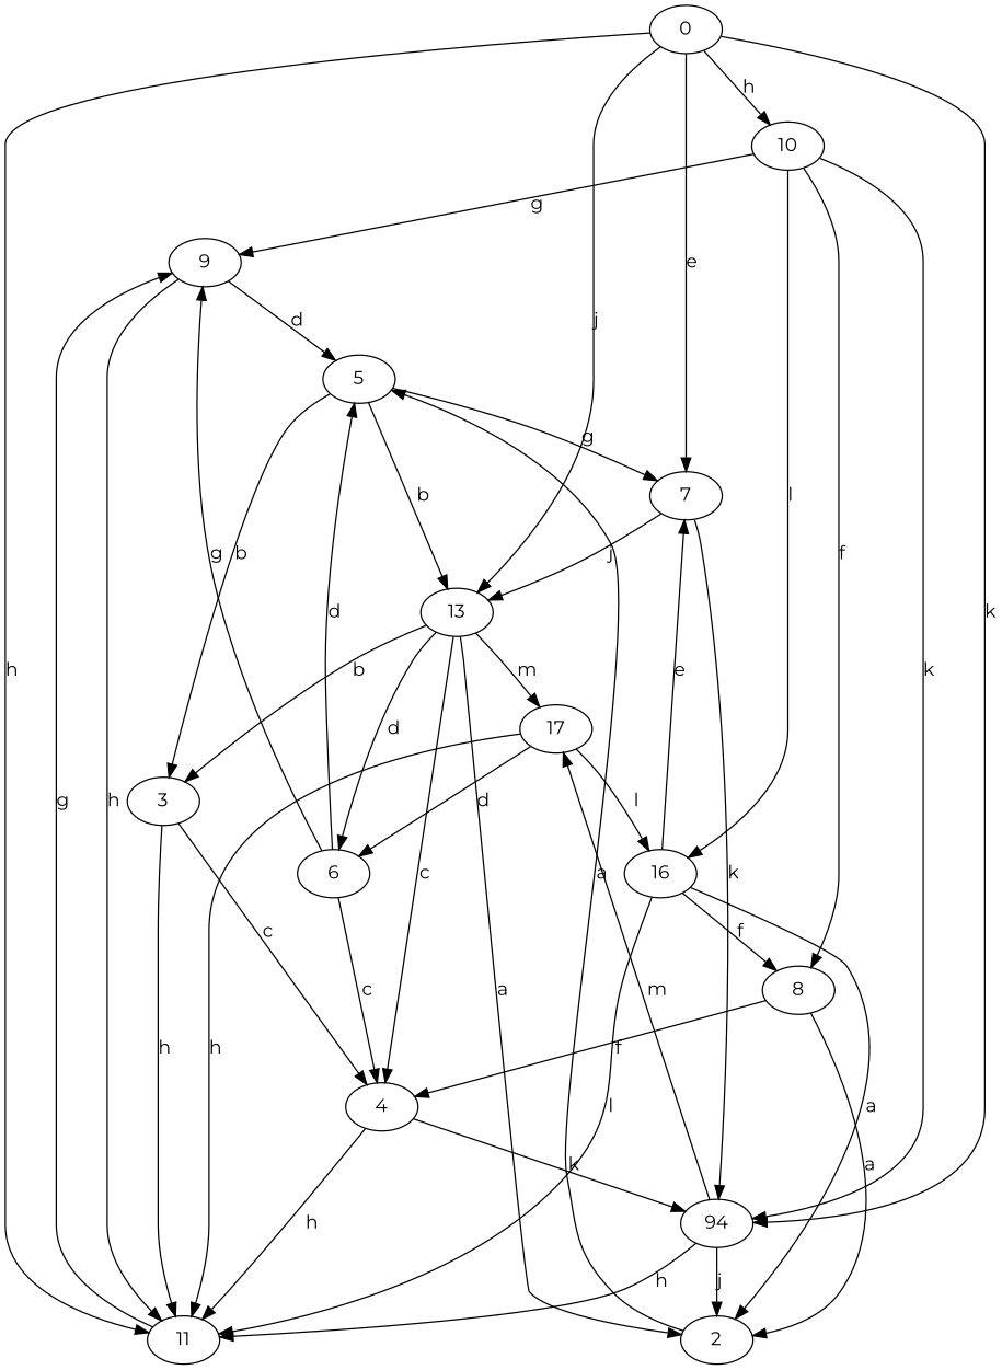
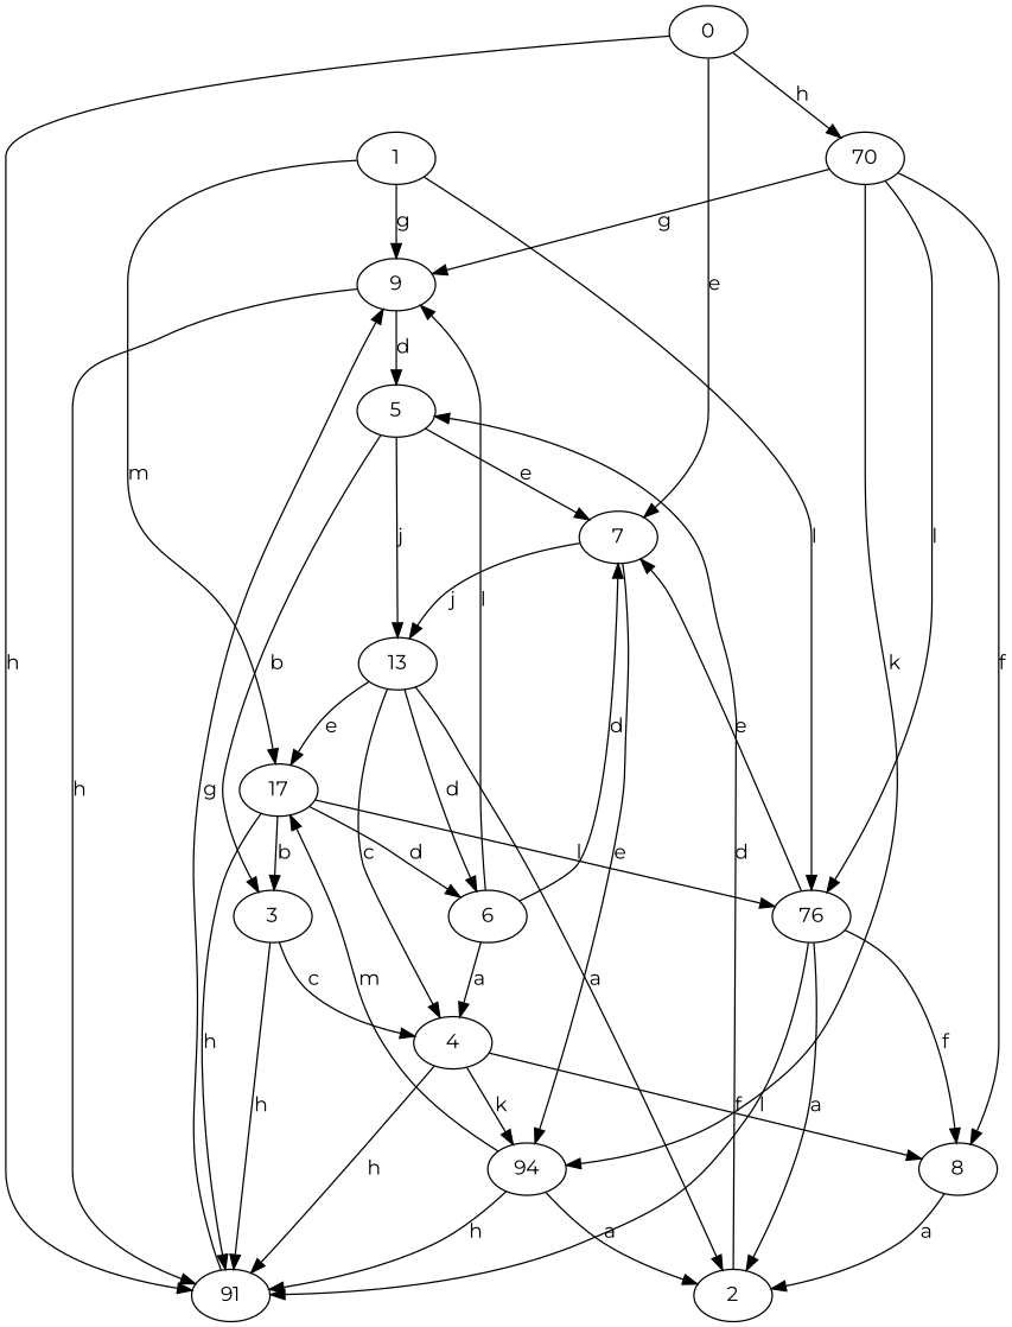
  strict digraph {
    fontname=Montserrat
    node [fontname=Montserrat]
    edge [fontname=Montserrat]
+   1
    9
-   16
+   16 [label=76]
    17
    5
-   11
+   11 [label=91]
    2
    8
    7
    6
    3
    13
    4
    n14 [label=94]
    0
-   10
+   10 [label=70]
+   1 -> 9 [label=g]
+   1 -> 16 [label=l]
+   1 -> 17 [label=m]
    9 -> 5 [label=d]
    9 -> 11 [label=h]
    16 -> 11 [label=l]
    16 -> 2 [label=a]
    16 -> 8 [label=f]
    16 -> 7 [label=e]
    17 -> 16 [label=l]
    17 -> 11 [label=h]
    17 -> 6 [label=d]
-   5 -> 7 [label=g]
+   5 -> 7 [label=e]
    5 -> 3 [label=b]
-   5 -> 13 [label=b]
+   5 -> 13 [label=j]
    11 -> 9 [label=g]
-   2 -> 5 [label=a]
+   2 -> 5 [label=d]
    8 -> 2 [label=a]
    7 -> 13 [label=j]
-   7 -> n14 [label=k]
-   6 -> 9 [label=g]
-   6 -> 5 [label=d]
-   6 -> 4 [label=c]
+   7 -> n14 [label=e]
+   6 -> 9 [label=l]
+   6 -> 7 [label=d]
+   6 -> 4 [label=a]
    3 -> 11 [label=h]
    3 -> 4 [label=c]
-   13 -> 17 [label=m]
+   13 -> 17 [label=e]
    13 -> 2 [label=a]
    13 -> 6 [label=d]
-   13 -> 3 [label=b]
+   17 -> 3 [label=b]
    13 -> 4 [label=c]
    4 -> 11 [label=h]
-   8 -> 4 [label=f]
+   4 -> 8 [label=f]
    4 -> n14 [label=k]
    n14 -> 17 [label=m]
    n14 -> 11 [label=h]
-   n14 -> 2 [label=j]
+   n14 -> 2 [label=a]
    0 -> 11 [label=h]
    0 -> 7 [label=e]
-   0 -> 13 [label=j]
-   0 -> n14 [label=k]
    0 -> 10 [label=h]
    10 -> 9 [label=g]
    10 -> 16 [label=l]
    10 -> 8 [label=f]
    10 -> n14 [label=k]
  }
